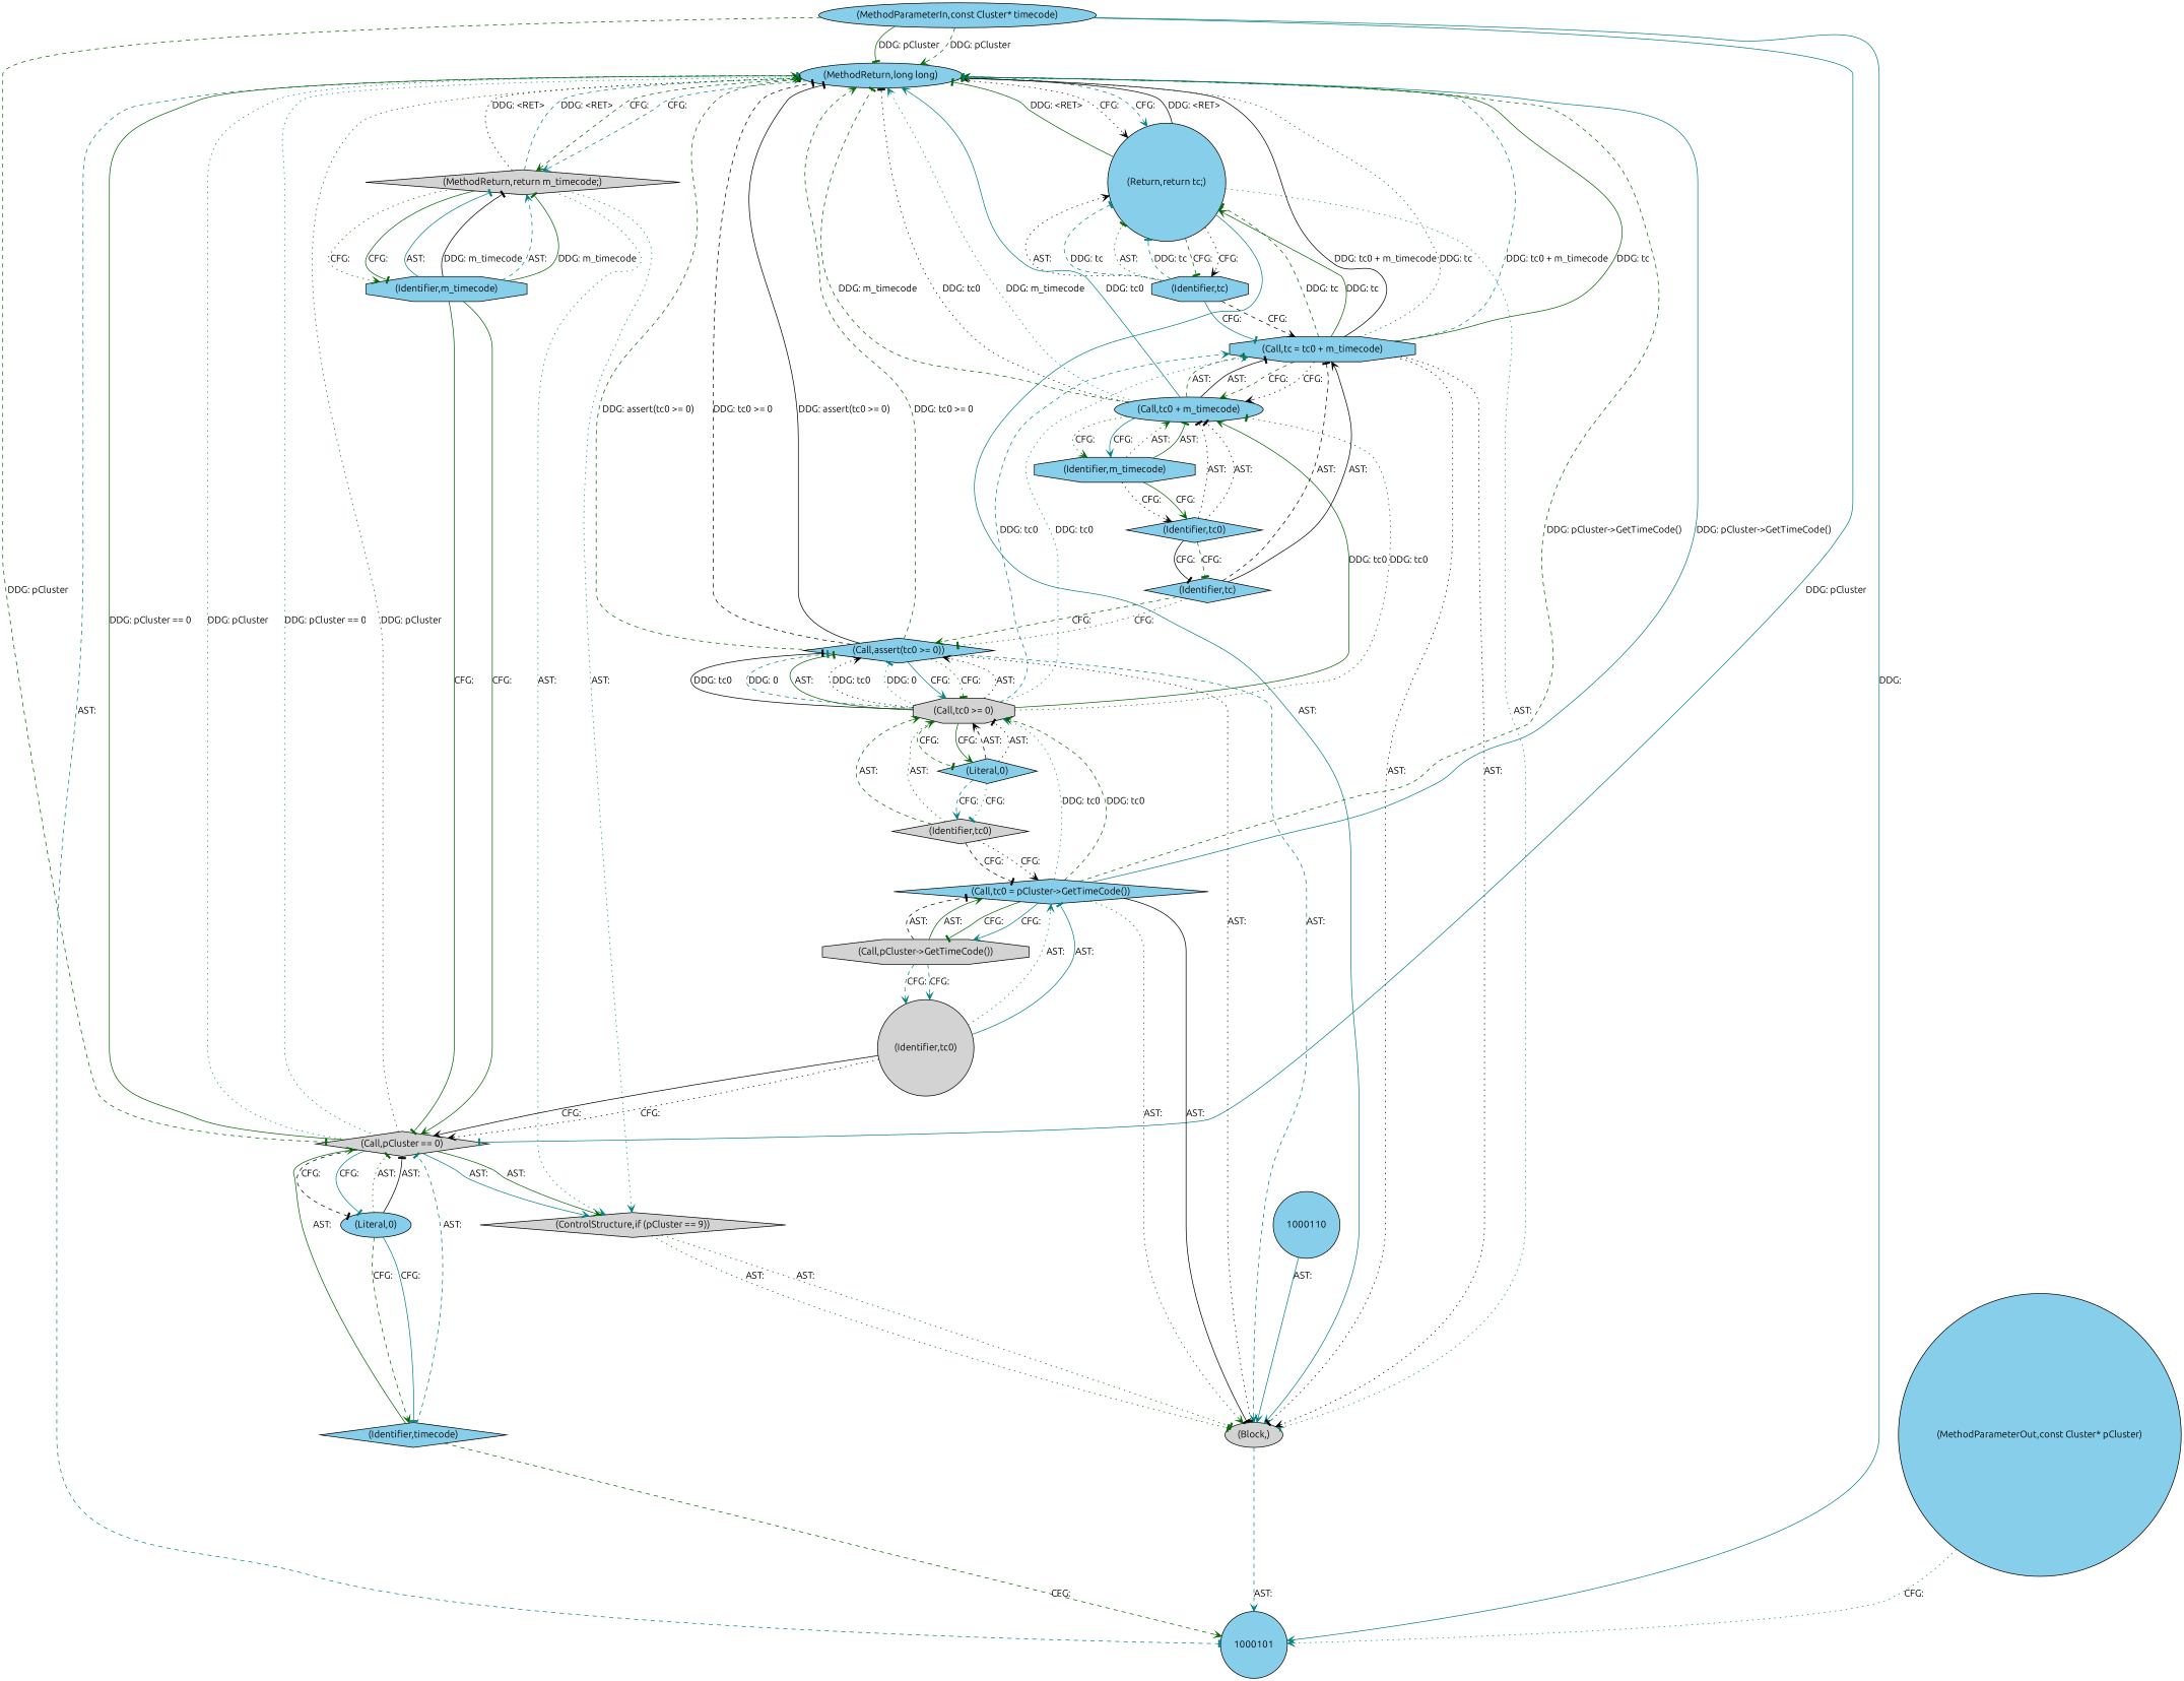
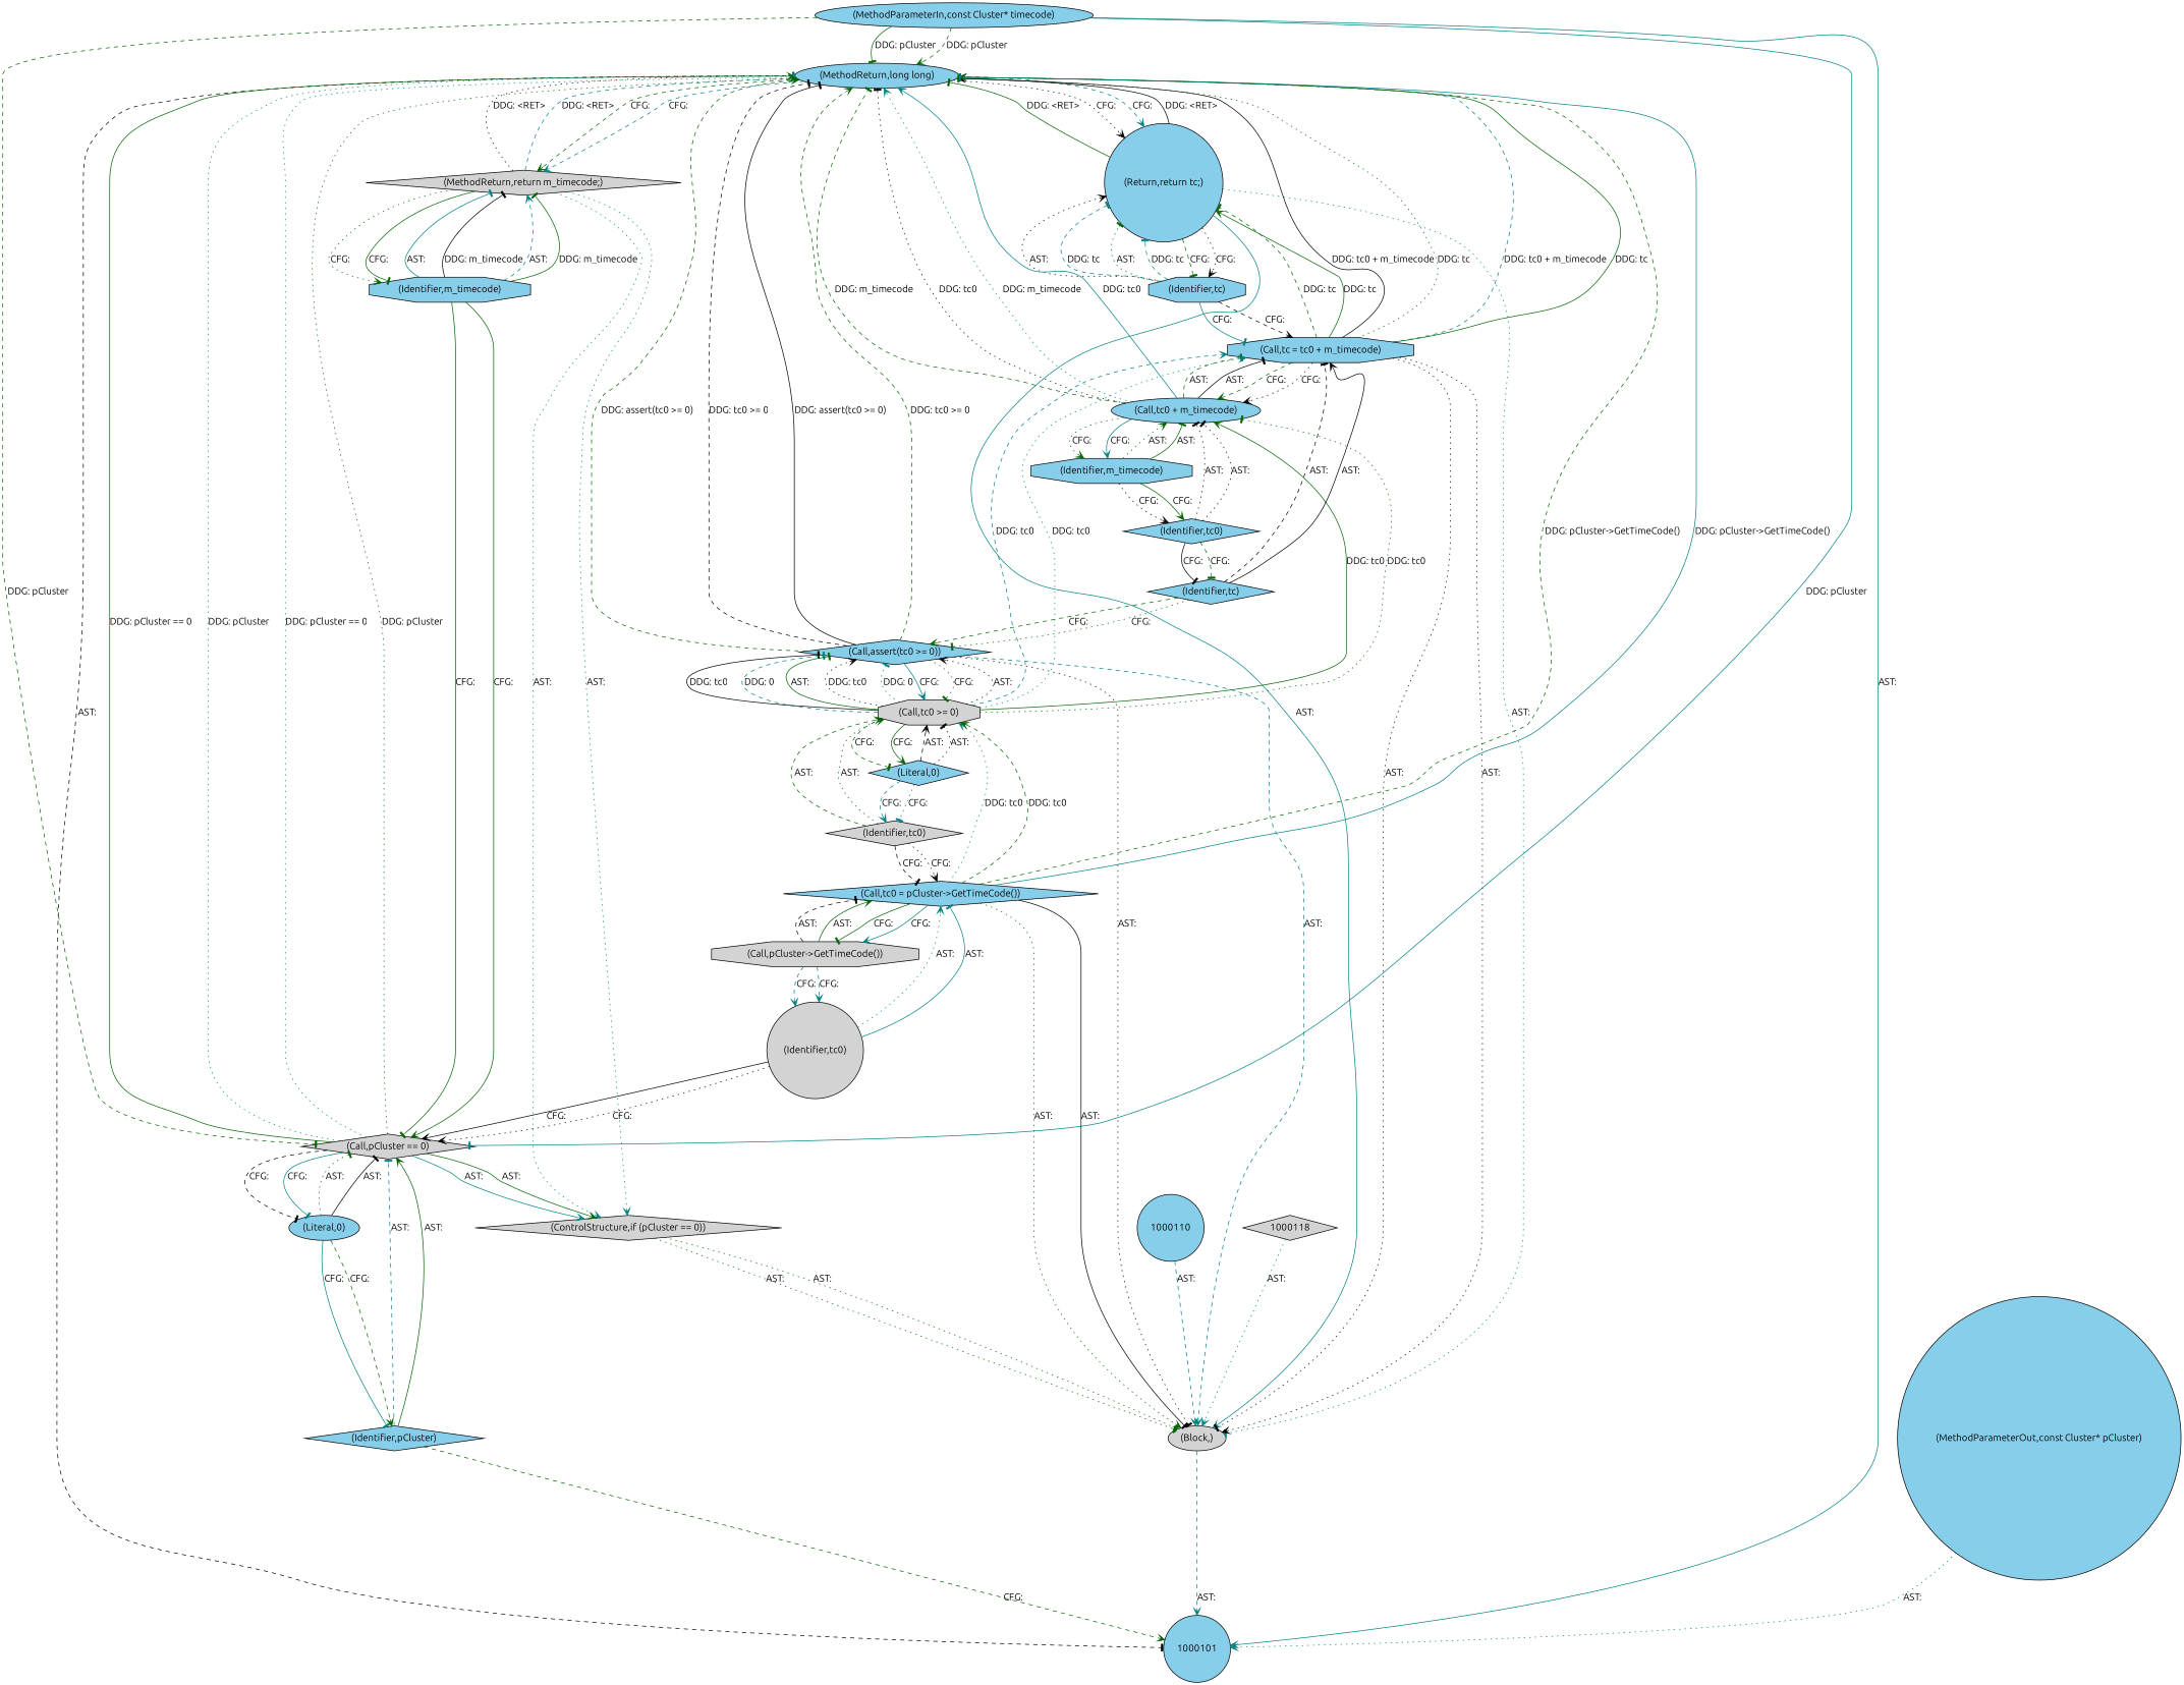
  digraph {
    fontname=Ubuntu
    node [fillcolor=skyblue fontname=Ubuntu shape=diamond style=filled]
    edge [arrowhead=vee color=darkgreen fontname=Ubuntu style=dotted]
    n1 [label="(MethodReturn,long long)" shape=ellipse]
    n2 [label="(Return,return tc;)" shape=circle]
    n3 [fillcolor=lightgrey label="(MethodReturn,return m_timecode;)"]
    1000101 [shape=circle]
    n5 [label="(Identifier,tc)" shape=octagon]
    n6 [fillcolor=lightgrey label="(Block,)" shape=ellipse]
-   n7 [fillcolor=lightgrey label="(ControlStructure,if (pCluster == 9))"]
+   n7 [fillcolor=lightgrey label="(ControlStructure,if (pCluster == 0))"]
    n8 [label="(Identifier,m_timecode)" shape=octagon]
    n9 [label="(MethodParameterIn,const Cluster* timecode)" shape=ellipse]
    n10 [fillcolor=lightgrey label="(Call,pCluster == 0)"]
    n11 [label="(Literal,0)" shape=ellipse]
    n12 [label="(MethodParameterOut,const Cluster* pCluster)" shape=circle]
    n13 [label="(Call,tc = tc0 + m_timecode)" shape=octagon]
    n14 [label="(Call,tc0 + m_timecode)" shape=ellipse]
-   n15 [label="(Identifier,timecode)"]
+   n15 [label="(Identifier,pCluster)"]
    n16 [label="(Call,tc0 = pCluster->GetTimeCode())"]
    n17 [fillcolor=lightgrey label="(Call,pCluster->GetTimeCode())" shape=octagon]
    n18 [fillcolor=lightgrey label="(Call,tc0 >= 0)" shape=octagon]
    n19 [fillcolor=lightgrey label="(Identifier,tc0)" shape=circle]
    n20 [label="(Literal,0)"]
    n21 [label="(Call,assert(tc0 >= 0))"]
    n22 [fillcolor=lightgrey label="(Identifier,tc0)"]
    n23 [label="(Identifier,m_timecode)" shape=octagon]
    n24 [label="(Identifier,tc)"]
    n25 [label="(Identifier,tc0)"]
    1000110 [shape=circle]
+   1000118 [fillcolor=lightgrey]
    n1 -> n2 [color=black label="CFG: "]
    n1 -> n2 [color=teal label="CFG: " style=dashed]
    n1 -> n3 [label="CFG: " style=dashed]
    n1 -> n3 [color=teal label="CFG: " style=dashed]
-   n1 -> 1000101 [arrowhead=tee color=teal label="AST: " style=dashed]
+   n1 -> 1000101 [arrowhead=tee color=black label="AST: " style=dashed]
    n2 -> n1 [color=black label="DDG: <RET>" style=solid]
    n2 -> n1 [arrowhead=tee label="DDG: <RET>" style=solid]
    n2 -> n5 [arrowhead=tee label="CFG: " style=dashed]
    n2 -> n5 [color=black label="CFG: "]
    n2 -> n6 [color=teal label="AST: " style=solid]
    n2 -> n6 [arrowhead=tee color=teal label="AST: "]
    n3 -> n1 [arrowhead=tee color=black label="DDG: <RET>"]
    n3 -> n1 [color=teal label="DDG: <RET>" style=dashed]
    n3 -> n7 [color=teal label="AST: "]
    n3 -> n7 [color=teal label="AST: "]
    n3 -> n8 [label="CFG: "]
    n3 -> n8 [arrowhead=tee label="CFG: " style=solid]
    n5 -> n2 [color=black label="AST: "]
    n5 -> n2 [arrowhead=tee color=teal label="DDG: tc" style=dashed]
    n5 -> n2 [arrowhead=tee label="AST: "]
    n5 -> n2 [arrowhead=tee color=teal label="DDG: tc" style=dashed]
    n5 -> n13 [arrowhead=tee color=teal label="CFG: " style=solid]
    n5 -> n13 [color=black label="CFG: " style=dashed]
    n6 -> 1000101 [color=teal label="AST: " style=dashed]
    n7 -> n6 [arrowhead=tee label="AST: "]
    n7 -> n6 [arrowhead=tee label="AST: "]
    n8 -> n3 [arrowhead=tee color=teal label="AST: " style=solid]
    n8 -> n3 [arrowhead=tee color=black label="DDG: m_timecode" style=solid]
    n8 -> n3 [color=teal label="AST: " style=dashed]
    n8 -> n3 [arrowhead=tee label="DDG: m_timecode" style=solid]
    n8 -> n10 [arrowhead=tee label="CFG: " style=solid]
    n8 -> n10 [label="CFG: " style=solid]
    n9 -> n1 [label="DDG: pCluster" style=dashed]
    n9 -> n1 [arrowhead=tee label="DDG: pCluster" style=solid]
-   n9 -> 1000101 [color=teal label="DDG: " style=solid]
+   n9 -> 1000101 [color=teal label="AST: " style=solid]
    n9 -> n10 [arrowhead=tee label="DDG: pCluster" style=dashed]
    n9 -> n10 [arrowhead=tee color=teal label="DDG: pCluster" style=solid]
    n10 -> n1 [label="DDG: pCluster == 0" style=solid]
    n10 -> n1 [arrowhead=tee color=teal label="DDG: pCluster"]
    n10 -> n1 [arrowhead=tee color=teal label="DDG: pCluster == 0"]
    n10 -> n1 [label="DDG: pCluster"]
    n10 -> n7 [color=teal label="AST: " style=solid]
    n10 -> n7 [label="AST: " style=solid]
    n10 -> n11 [arrowhead=tee color=black label="CFG: " style=dashed]
    n10 -> n11 [arrowhead=tee color=teal label="CFG: " style=solid]
    n11 -> n10 [arrowhead=tee label="AST: "]
    n11 -> n10 [arrowhead=tee color=black label="AST: " style=solid]
    n11 -> n15 [arrowhead=tee color=teal label="CFG: " style=solid]
    n11 -> n15 [label="CFG: " style=dashed]
-   n12 -> 1000101 [color=teal label="CFG: "]
+   n12 -> 1000101 [color=teal label="AST: "]
    n13 -> n1 [color=teal label="DDG: tc0 + m_timecode" style=dashed]
    n13 -> n1 [arrowhead=tee label="DDG: tc" style=solid]
    n13 -> n1 [color=black label="DDG: tc0 + m_timecode" style=solid]
    n13 -> n1 [arrowhead=tee label="DDG: tc"]
    n13 -> n2 [arrowhead=tee label="DDG: tc" style=dashed]
    n13 -> n2 [label="DDG: tc" style=solid]
    n13 -> n6 [arrowhead=tee color=black label="AST: "]
    n13 -> n6 [color=black label="AST: "]
    n13 -> n14 [label="CFG: " style=dashed]
    n13 -> n14 [color=black label="CFG: "]
    n14 -> n1 [arrowhead=tee label="DDG: m_timecode" style=dashed]
    n14 -> n1 [arrowhead=tee color=black label="DDG: tc0"]
    n14 -> n1 [color=teal label="DDG: m_timecode"]
    n14 -> n1 [color=teal label="DDG: tc0" style=solid]
    n14 -> n13 [arrowhead=tee label="AST: " style=dashed]
    n14 -> n13 [arrowhead=tee color=black label="AST: " style=solid]
    n14 -> n23 [label="CFG: "]
    n14 -> n23 [color=teal label="CFG: " style=solid]
    n15 -> 1000101 [label="CFG: " style=dashed]
    n15 -> n10 [arrowhead=tee color=teal label="AST: " style=dashed]
    n15 -> n10 [label="AST: " style=solid]
    n16 -> n1 [label="DDG: pCluster->GetTimeCode()" style=dashed]
    n16 -> n1 [arrowhead=tee color=teal label="DDG: pCluster->GetTimeCode()" style=solid]
    n16 -> n6 [label="AST: "]
    n16 -> n6 [arrowhead=tee color=black label="AST: " style=solid]
    n16 -> n17 [arrowhead=tee label="CFG: " style=solid]
    n16 -> n17 [color=teal label="CFG: " style=solid]
    n16 -> n18 [color=teal label="DDG: tc0"]
    n16 -> n18 [label="DDG: tc0" style=dashed]
    n17 -> n16 [arrowhead=tee color=black label="AST: " style=dashed]
    n17 -> n16 [label="AST: " style=solid]
    n17 -> n19 [color=teal label="CFG: " style=dashed]
    n17 -> n19 [color=teal label="CFG: " style=dashed]
    n18 -> n13 [color=teal label="DDG: tc0" style=dashed]
    n18 -> n13 [color=teal label="DDG: tc0"]
    n18 -> n14 [label="DDG: tc0" style=solid]
    n18 -> n14 [arrowhead=tee label="DDG: tc0"]
    n18 -> n20 [arrowhead=tee label="CFG: " style=dashed]
    n18 -> n20 [label="CFG: " style=solid]
    n18 -> n21 [color=black label="AST: "]
    n18 -> n21 [arrowhead=tee color=black label="DDG: tc0" style=solid]
    n18 -> n21 [arrowhead=tee color=teal label="DDG: 0" style=dashed]
    n18 -> n21 [arrowhead=tee label="AST: " style=solid]
    n18 -> n21 [color=black label="DDG: tc0"]
    n18 -> n21 [arrowhead=tee color=teal label="DDG: 0"]
    n19 -> n10 [color=black label="CFG: " style=solid]
    n19 -> n10 [color=black label="CFG: "]
    n19 -> n16 [color=teal label="AST: "]
    n19 -> n16 [arrowhead=tee color=teal label="AST: " style=solid]
    n20 -> n18 [color=black label="AST: " style=dashed]
    n20 -> n18 [arrowhead=tee color=black label="AST: "]
    n20 -> n22 [color=teal label="CFG: " style=dashed]
    n20 -> n22 [arrowhead=tee color=teal label="CFG: "]
    n21 -> n1 [label="DDG: assert(tc0 >= 0)" style=dashed]
    n21 -> n1 [arrowhead=tee color=black label="DDG: tc0 >= 0" style=dashed]
    n21 -> n1 [arrowhead=tee color=black label="DDG: assert(tc0 >= 0)" style=solid]
    n21 -> n1 [label="DDG: tc0 >= 0" style=dashed]
    n21 -> n6 [arrowhead=tee color=black label="AST: "]
    n21 -> n6 [color=teal label="AST: " style=dashed]
    n21 -> n18 [arrowhead=tee label="CFG: "]
    n21 -> n18 [color=teal label="CFG: " style=solid]
    n22 -> n16 [arrowhead=tee color=black label="CFG: " style=dashed]
    n22 -> n16 [color=black label="CFG: "]
    n22 -> n18 [label="AST: " style=dashed]
    n22 -> n18 [label="AST: "]
    n23 -> n14 [label="AST: "]
    n23 -> n14 [arrowhead=tee label="AST: " style=solid]
    n23 -> n25 [color=black label="CFG: "]
    n23 -> n25 [label="CFG: " style=solid]
    n24 -> n13 [arrowhead=tee color=black label="AST: " style=dashed]
    n24 -> n13 [color=black label="AST: " style=solid]
    n24 -> n21 [label="CFG: " style=dashed]
    n24 -> n21 [arrowhead=tee label="CFG: "]
    n25 -> n14 [arrowhead=tee color=black label="AST: "]
    n25 -> n14 [arrowhead=tee color=black label="AST: "]
    n25 -> n24 [arrowhead=tee label="CFG: " style=dashed]
    n25 -> n24 [arrowhead=tee color=black label="CFG: " style=solid]
-   1000110 -> n6 [color=teal label="AST: " style=solid]
+   1000110 -> n6 [color=teal label="AST: " style=dashed]
+   1000118 -> n6 [color=teal label="AST: "]
  }
